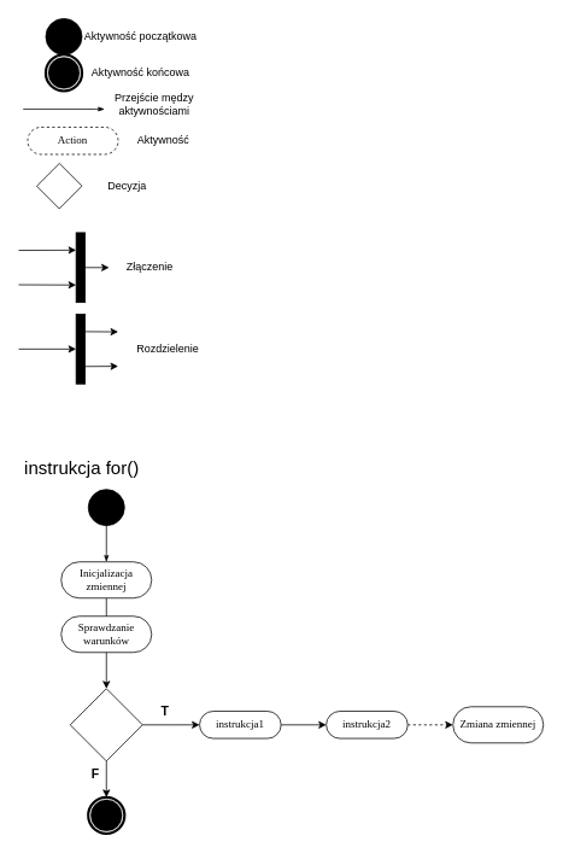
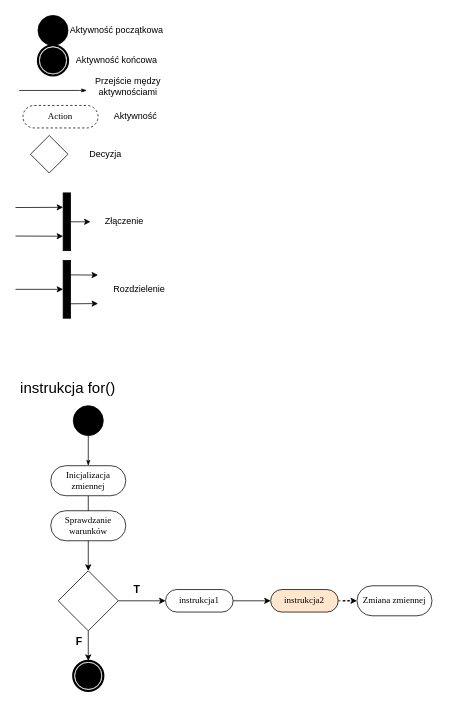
  <mxCell id="0" />
  <mxCell id="1" parent="0" />
  <mxCell id="2" value="" style="ellipse;whiteSpace=wrap;html=1;rounded=0;shadow=0;comic=0;labelBackgroundColor=none;strokeWidth=1;fillColor=#000000;fontFamily=Verdana;fontSize=12;align=center;" parent="1" vertex="1"><mxGeometry x="50" y="20" width="40" height="40" as="geometry" /></mxCell>
  <mxCell id="3" value="Aktywność początkowa" style="text;html=1;align=center;verticalAlign=middle;whiteSpace=wrap;rounded=0;" parent="1" vertex="1"><mxGeometry x="90" y="25" width="130" height="30" as="geometry" /></mxCell>
  <mxCell id="4" value="" style="shape=mxgraph.bpmn.shape;html=1;verticalLabelPosition=bottom;labelBackgroundColor=#ffffff;verticalAlign=top;perimeter=ellipsePerimeter;outline=end;symbol=terminate;rounded=0;shadow=0;comic=0;strokeWidth=1;fontFamily=Verdana;fontSize=12;align=center;" parent="1" vertex="1"><mxGeometry x="50" y="60" width="40" height="40" as="geometry" /></mxCell>
  <mxCell id="5" value="Aktywność końcowa" style="text;html=1;align=center;verticalAlign=middle;whiteSpace=wrap;rounded=0;" parent="1" vertex="1"><mxGeometry x="90" y="65" width="130" height="30" as="geometry" /></mxCell>
  <mxCell id="6" style="edgeStyle=orthogonalEdgeStyle;rounded=0;html=1;labelBackgroundColor=none;startArrow=none;startFill=0;startSize=5;endArrow=classicThin;endFill=1;endSize=5;jettySize=auto;orthogonalLoop=1;strokeWidth=1;fontFamily=Verdana;fontSize=12" parent="1" edge="1"><mxGeometry relative="1" as="geometry"><Array as="points"><mxPoint x="105" y="120" /><mxPoint x="105" y="120" /></Array><mxPoint x="25" y="120" as="sourcePoint" /><mxPoint x="115" y="120" as="targetPoint" /></mxGeometry></mxCell>
  <mxCell id="7" value="Przejście mędzy aktywnościami" style="text;html=1;align=center;verticalAlign=middle;whiteSpace=wrap;rounded=0;" parent="1" vertex="1"><mxGeometry x="110" y="100" width="120" height="30" as="geometry" /></mxCell>
  <mxCell id="8" value="Action" style="rounded=1;whiteSpace=wrap;html=1;shadow=0;comic=0;labelBackgroundColor=none;strokeWidth=1;fontFamily=Verdana;fontSize=12;align=center;arcSize=50;dashed=1;" parent="1" vertex="1"><mxGeometry x="30" y="140" width="100" height="30" as="geometry" /></mxCell>
  <mxCell id="9" value="Aktywność" style="text;html=1;align=center;verticalAlign=middle;whiteSpace=wrap;rounded=0;" parent="1" vertex="1"><mxGeometry x="140" y="140" width="80" height="30" as="geometry" /></mxCell>
  <mxCell id="10" value="" style="rhombus;whiteSpace=wrap;html=1;" parent="1" vertex="1"><mxGeometry x="40" y="180" width="50" height="50" as="geometry" /></mxCell>
  <mxCell id="11" value="Decyzja" style="text;html=1;align=center;verticalAlign=middle;whiteSpace=wrap;rounded=0;" parent="1" vertex="1"><mxGeometry x="110" y="190" width="60" height="30" as="geometry" /></mxCell>
  <mxCell id="12" value="" style="whiteSpace=wrap;html=1;rounded=0;shadow=0;comic=0;labelBackgroundColor=none;strokeWidth=1;fillColor=#000000;fontFamily=Verdana;fontSize=12;align=center;rotation=90;" parent="1" vertex="1"><mxGeometry x="50" y="290" width="77" height="10" as="geometry" /></mxCell>
  <mxCell id="13" value="" style="endArrow=classic;html=1;rounded=0;entryX=0.25;entryY=1;entryDx=0;entryDy=0;" parent="1" target="12" edge="1"><mxGeometry width="50" height="50" relative="1" as="geometry"><mxPoint x="20" y="276" as="sourcePoint" /><mxPoint x="450" y="280" as="targetPoint" /></mxGeometry></mxCell>
  <mxCell id="14" value="" style="endArrow=classic;html=1;rounded=0;entryX=0.75;entryY=1;entryDx=0;entryDy=0;" parent="1" target="12" edge="1"><mxGeometry width="50" height="50" relative="1" as="geometry"><mxPoint x="20" y="314" as="sourcePoint" /><mxPoint x="70" y="310" as="targetPoint" /></mxGeometry></mxCell>
  <mxCell id="15" value="" style="endArrow=classic;html=1;rounded=0;exitX=0.5;exitY=0;exitDx=0;exitDy=0;" parent="1" source="12" target="16" edge="1"><mxGeometry width="50" height="50" relative="1" as="geometry"><mxPoint x="400" y="330" as="sourcePoint" /><mxPoint x="150" y="295" as="targetPoint" /></mxGeometry></mxCell>
  <mxCell id="16" value="Złączenie" style="text;html=1;align=center;verticalAlign=middle;whiteSpace=wrap;rounded=0;" parent="1" vertex="1"><mxGeometry x="120" y="280" width="90" height="30" as="geometry" /></mxCell>
  <mxCell id="17" value="" style="whiteSpace=wrap;html=1;rounded=0;shadow=0;comic=0;labelBackgroundColor=none;strokeWidth=1;fillColor=#000000;fontFamily=Verdana;fontSize=12;align=center;rotation=90;" parent="1" vertex="1"><mxGeometry x="50" y="380" width="77" height="10" as="geometry" /></mxCell>
  <mxCell id="18" value="" style="endArrow=classic;html=1;rounded=0;entryX=0.5;entryY=1;entryDx=0;entryDy=0;" parent="1" target="17" edge="1"><mxGeometry width="50" height="50" relative="1" as="geometry"><mxPoint x="20" y="385" as="sourcePoint" /><mxPoint x="450" y="280" as="targetPoint" /></mxGeometry></mxCell>
  <mxCell id="19" value="" style="endArrow=classic;html=1;rounded=0;exitX=0.25;exitY=0;exitDx=0;exitDy=0;" parent="1" source="17" edge="1"><mxGeometry width="50" height="50" relative="1" as="geometry"><mxPoint x="180" y="400" as="sourcePoint" /><mxPoint x="130" y="366" as="targetPoint" /></mxGeometry></mxCell>
  <mxCell id="20" value="" style="endArrow=classic;html=1;rounded=0;exitX=0.75;exitY=0;exitDx=0;exitDy=0;" parent="1" source="17" edge="1"><mxGeometry width="50" height="50" relative="1" as="geometry"><mxPoint x="400" y="330" as="sourcePoint" /><mxPoint x="130" y="404" as="targetPoint" /></mxGeometry></mxCell>
  <mxCell id="21" value="Rozdzielenie" style="text;html=1;align=center;verticalAlign=middle;whiteSpace=wrap;rounded=0;" parent="1" vertex="1"><mxGeometry x="130" y="370" width="110" height="30" as="geometry" /></mxCell>
  <mxCell id="22" value="&lt;font style=&quot;font-size: 20px;&quot;&gt;instrukcja for()&lt;/font&gt;" style="text;html=1;align=center;verticalAlign=middle;whiteSpace=wrap;rounded=0;" vertex="1" parent="1"><mxGeometry x="20" y="500" width="140" height="30" as="geometry" /></mxCell>
  <mxCell id="23" value="" style="ellipse;whiteSpace=wrap;html=1;rounded=0;shadow=0;comic=0;labelBackgroundColor=none;strokeWidth=1;fillColor=#000000;fontFamily=Verdana;fontSize=12;align=center;" vertex="1" parent="1"><mxGeometry x="97" y="540" width="40" height="40" as="geometry" /></mxCell>
  <mxCell id="24" style="edgeStyle=orthogonalEdgeStyle;rounded=0;html=1;labelBackgroundColor=none;startArrow=none;startFill=0;startSize=5;endArrow=classicThin;endFill=1;endSize=5;jettySize=auto;orthogonalLoop=1;strokeWidth=1;fontFamily=Verdana;fontSize=12;exitX=0.5;exitY=1;exitDx=0;exitDy=0;" edge="1" parent="1" source="23"><mxGeometry relative="1" as="geometry"><Array as="points"><mxPoint x="117" y="610" /></Array><mxPoint x="110" y="610" as="sourcePoint" /><mxPoint x="117" y="620" as="targetPoint" /></mxGeometry></mxCell>
  <mxCell id="25" value="Sprawdzanie warunków" style="rounded=1;whiteSpace=wrap;html=1;shadow=0;comic=0;labelBackgroundColor=none;strokeWidth=1;fontFamily=Verdana;fontSize=12;align=center;arcSize=50;" vertex="1" parent="1"><mxGeometry x="67" y="680" width="100" height="40" as="geometry" /></mxCell>
  <mxCell id="26" value="" style="endArrow=classic;html=1;rounded=0;exitX=0.5;exitY=1;exitDx=0;exitDy=0;entryX=0.5;entryY=0;entryDx=0;entryDy=0;" edge="1" parent="1" source="25"><mxGeometry width="50" height="50" relative="1" as="geometry"><mxPoint x="210" y="750" as="sourcePoint" /><mxPoint x="117" y="760" as="targetPoint" /></mxGeometry></mxCell>
  <mxCell id="27" style="edgeStyle=orthogonalEdgeStyle;rounded=0;orthogonalLoop=1;jettySize=auto;html=1;exitX=0.5;exitY=1;exitDx=0;exitDy=0;" edge="1" parent="1" source="29"><mxGeometry relative="1" as="geometry"><mxPoint x="117" y="880" as="targetPoint" /></mxGeometry></mxCell>
  <mxCell id="28" style="edgeStyle=orthogonalEdgeStyle;rounded=0;orthogonalLoop=1;jettySize=auto;html=1;exitX=1;exitY=0.5;exitDx=0;exitDy=0;" edge="1" parent="1" source="29"><mxGeometry relative="1" as="geometry"><mxPoint x="220" y="800" as="targetPoint" /></mxGeometry></mxCell>
  <mxCell id="29" value="" style="rhombus;whiteSpace=wrap;html=1;" vertex="1" parent="1"><mxGeometry x="77" y="760" width="80" height="80" as="geometry" /></mxCell>
  <mxCell id="30" value="" style="shape=mxgraph.bpmn.shape;html=1;verticalLabelPosition=bottom;labelBackgroundColor=#ffffff;verticalAlign=top;perimeter=ellipsePerimeter;outline=end;symbol=terminate;rounded=0;shadow=0;comic=0;strokeWidth=1;fontFamily=Verdana;fontSize=12;align=center;" vertex="1" parent="1"><mxGeometry x="97" y="880" width="40" height="40" as="geometry" /></mxCell>
  <mxCell id="31" value="&lt;font style=&quot;font-size: 14px;&quot;&gt;&lt;b&gt;F&lt;/b&gt;&lt;/font&gt;" style="text;html=1;align=center;verticalAlign=middle;whiteSpace=wrap;rounded=0;" vertex="1" parent="1"><mxGeometry x="90" y="840" width="30" height="30" as="geometry" /></mxCell>
  <mxCell id="32" value="&lt;b&gt;&lt;font style=&quot;font-size: 14px;&quot;&gt;T&lt;/font&gt;&lt;/b&gt;" style="text;html=1;align=center;verticalAlign=middle;whiteSpace=wrap;rounded=0;" vertex="1" parent="1"><mxGeometry x="167" y="770" width="30" height="30" as="geometry" /></mxCell>
  <mxCell id="33" style="edgeStyle=orthogonalEdgeStyle;rounded=0;orthogonalLoop=1;jettySize=auto;html=1;exitX=1;exitY=0.5;exitDx=0;exitDy=0;dashed=1;" edge="1" parent="1" source="34" target="39"><mxGeometry relative="1" as="geometry" /></mxCell>
- <mxCell id="34" value="instrukcja2" style="rounded=1;whiteSpace=wrap;html=1;shadow=0;comic=0;labelBackgroundColor=none;strokeWidth=1;fontFamily=Verdana;fontSize=12;align=center;arcSize=50;" vertex="1" parent="1"><mxGeometry x="360" y="785" width="90" height="30" as="geometry" /></mxCell>
+ <mxCell id="34" value="instrukcja2" style="rounded=1;whiteSpace=wrap;html=1;shadow=0;comic=0;labelBackgroundColor=none;strokeWidth=1;fontFamily=Verdana;fontSize=12;align=center;arcSize=50;fillColor=#ffe6cc;" vertex="1" parent="1"><mxGeometry x="360" y="785" width="90" height="30" as="geometry" /></mxCell>
  <mxCell id="35" value="" style="endArrow=classic;html=1;rounded=0;" edge="1" parent="1"><mxGeometry width="50" height="50" relative="1" as="geometry"><mxPoint x="310" y="800" as="sourcePoint" /><mxPoint x="360" y="800" as="targetPoint" /></mxGeometry></mxCell>
  <mxCell id="36" value="instrukcja1" style="rounded=1;whiteSpace=wrap;html=1;shadow=0;comic=0;labelBackgroundColor=none;strokeWidth=1;fontFamily=Verdana;fontSize=12;align=center;arcSize=50;" vertex="1" parent="1"><mxGeometry x="220" y="785" width="90" height="30" as="geometry" /></mxCell>
  <mxCell id="37" style="edgeStyle=orthogonalEdgeStyle;rounded=0;orthogonalLoop=1;jettySize=auto;html=1;exitX=0.5;exitY=1;exitDx=0;exitDy=0;entryX=0.5;entryY=0;entryDx=0;entryDy=0;endArrow=none;" edge="1" parent="1" source="38" target="25"><mxGeometry relative="1" as="geometry" /></mxCell>
  <mxCell id="38" value="Inicjalizacja zmiennej" style="rounded=1;whiteSpace=wrap;html=1;shadow=0;comic=0;labelBackgroundColor=none;strokeWidth=1;fontFamily=Verdana;fontSize=12;align=center;arcSize=50;" vertex="1" parent="1"><mxGeometry x="67" y="620" width="100" height="40" as="geometry" /></mxCell>
- <mxCell id="39" value="&lt;span style=&quot;white-space: pre-wrap;&quot; data-src-align=&quot;0:9&quot; class=&quot;EzKURWReUAB5oZgtQNkl&quot;&gt;Zmiana&lt;/span&gt;&lt;span style=&quot;white-space: pre-wrap;&quot;&gt; &lt;/span&gt;&lt;span style=&quot;white-space: pre-wrap;&quot; data-src-align=&quot;10:10&quot; class=&quot;EzKURWReUAB5oZgtQNkl&quot;&gt;zmiennej&lt;/span&gt;" style="rounded=1;whiteSpace=wrap;html=1;shadow=0;comic=0;labelBackgroundColor=none;strokeWidth=1;fontFamily=Verdana;fontSize=12;align=center;arcSize=50;" vertex="1" parent="1"><mxGeometry x="500" y="780" width="100" height="40" as="geometry" /></mxCell>
+ <mxCell id="39" value="&lt;span style=&quot;white-space: pre-wrap;&quot; data-src-align=&quot;0:9&quot; class=&quot;EzKURWReUAB5oZgtQNkl&quot;&gt;Zmiana&lt;/span&gt;&lt;span style=&quot;white-space: pre-wrap;&quot;&gt; &lt;/span&gt;&lt;span style=&quot;white-space: pre-wrap;&quot; data-src-align=&quot;10:10&quot; class=&quot;EzKURWReUAB5oZgtQNkl&quot;&gt;zmiennej&lt;/span&gt;" style="rounded=1;whiteSpace=wrap;html=1;shadow=0;comic=0;labelBackgroundColor=none;strokeWidth=1;fontFamily=Verdana;fontSize=12;align=center;arcSize=50;" vertex="1" parent="1"><mxGeometry x="475" y="780" width="100" height="40" as="geometry" /></mxCell>
